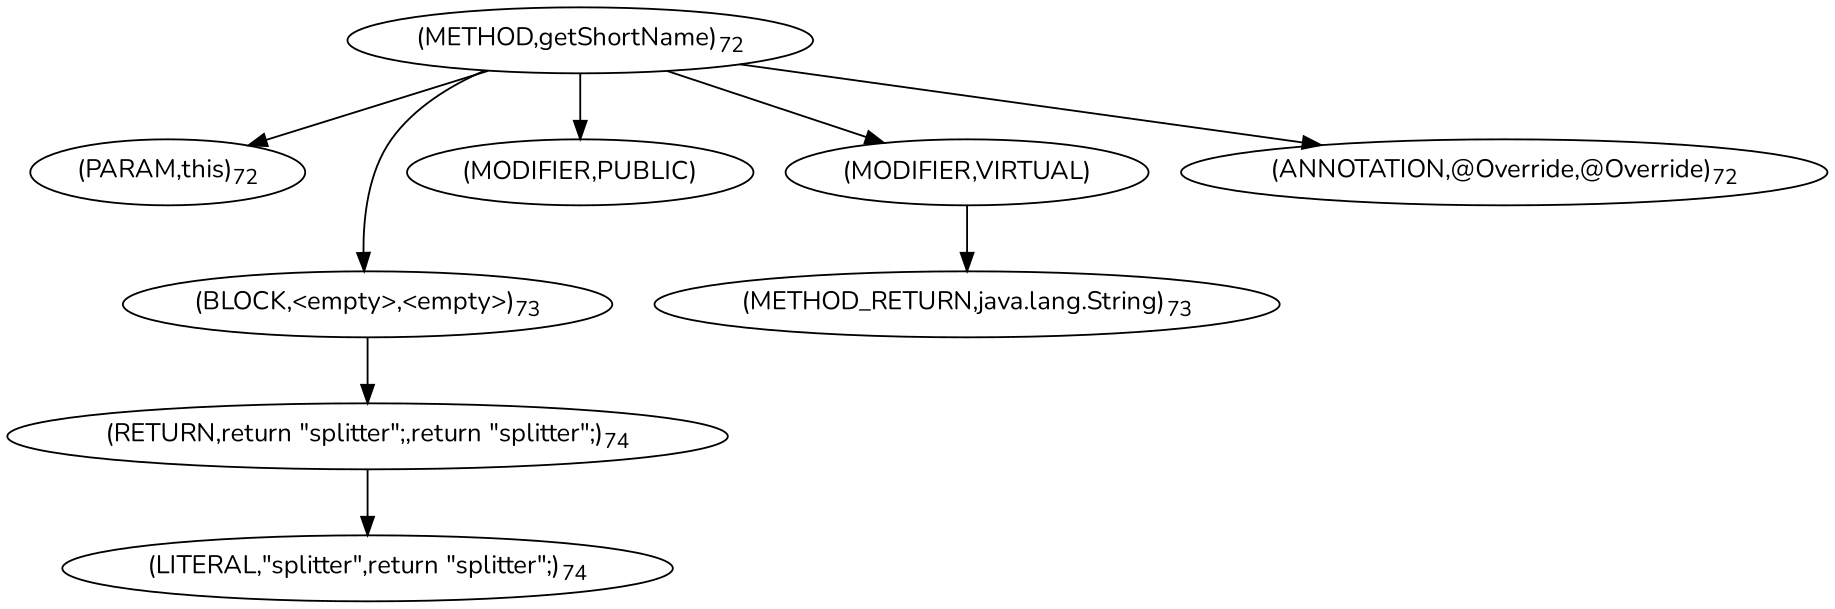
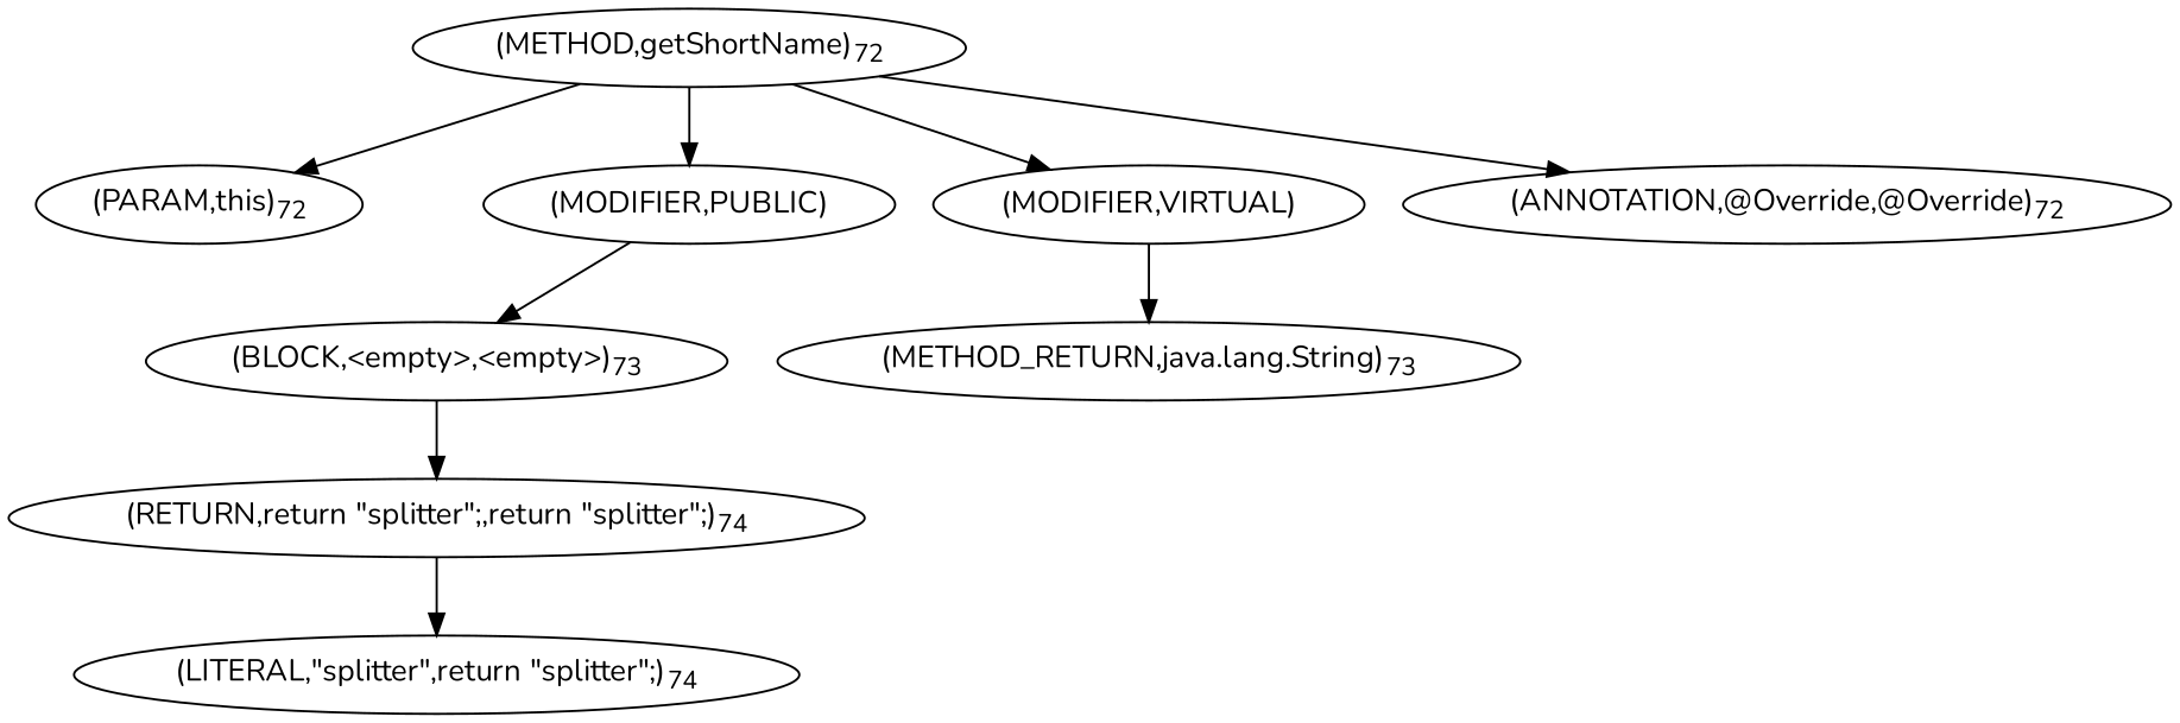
  digraph {
    fontname=Nunito
    node [fontname=Nunito]
    edge [fontname=Nunito]
    n1 [label=<(METHOD,getShortName)<SUB>72</SUB>>]
    n2 [label=<(PARAM,this)<SUB>72</SUB>>]
    n3 [label=<(BLOCK,&lt;empty&gt;,&lt;empty&gt;)<SUB>73</SUB>>]
    n4 [label=<(MODIFIER,PUBLIC)>]
    n5 [label=<(MODIFIER,VIRTUAL)>]
    n6 [label=<(ANNOTATION,@Override,@Override)<SUB>72</SUB>>]
    n7 [label=<(RETURN,return &quot;splitter&quot;;,return &quot;splitter&quot;;)<SUB>74</SUB>>]
    n8 [label=<(METHOD_RETURN,java.lang.String)<SUB>73</SUB>>]
    n9 [label=<(LITERAL,&quot;splitter&quot;,return &quot;splitter&quot;;)<SUB>74</SUB>>]
    n1 -> n2
-   n1 -> n3
+   n4 -> n3
    n1 -> n4
    n1 -> n5
    n1 -> n6
    n3 -> n7
    n5 -> n8
    n7 -> n9
  }
